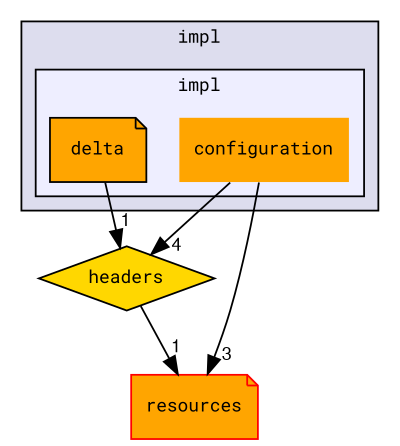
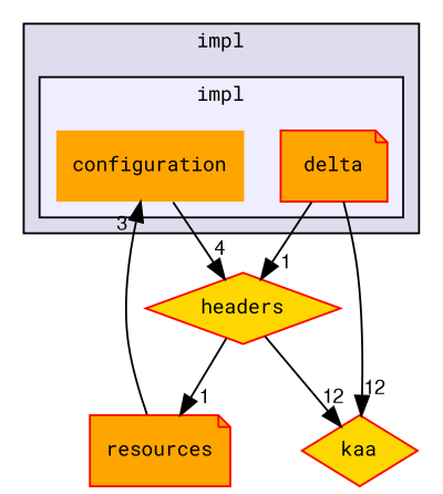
  digraph {
    compound=true
    fontname="Roboto Mono"
    node [fillcolor=orange fontname="Roboto Mono" fontsize=10 shape=note style=filled color=red]
    edge [fontname="Roboto Mono" headlabel=1 labeldistance=1.5 labelfontname=FreeSans labelfontsize=10]
    n1 [label=configuration shape=plaintext color=""]
-   n2 [color=black label=delta]
-   n3 [color=black fillcolor=gold label=headers shape=diamond]
+   n2 [label=delta]
+   n3 [fillcolor=gold label=headers shape=diamond]
    n4 [label=resources]
+   n5 [fillcolor=gold label=kaa shape=diamond]
    subgraph cluster_1 {
      bgcolor="#ddddee"
      fontsize=10
      label=impl
      pencolor=black
      subgraph cluster_2 {
        bgcolor="#eeeeff"
        fontsize=10
        label=impl
        pencolor=black
        n1
        n2
      }
    }
    n1 -> n3 [headlabel=4]
-   n1 -> n4 [headlabel=3]
+   n4 -> n1 [headlabel=3]
    n2 -> n3
+   n2 -> n5 [headlabel=12]
    n3 -> n4
+   n3 -> n5 [headlabel=12]
  }
